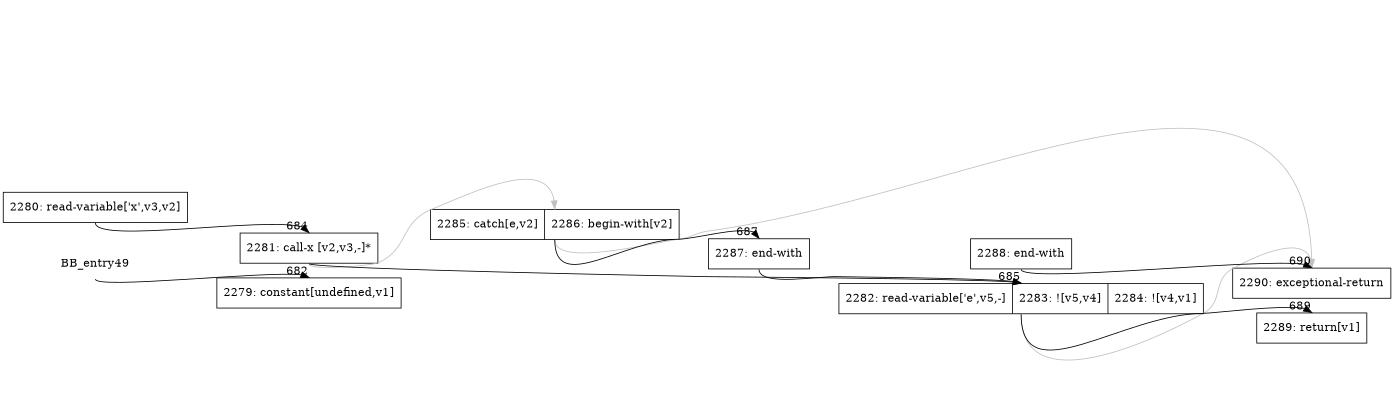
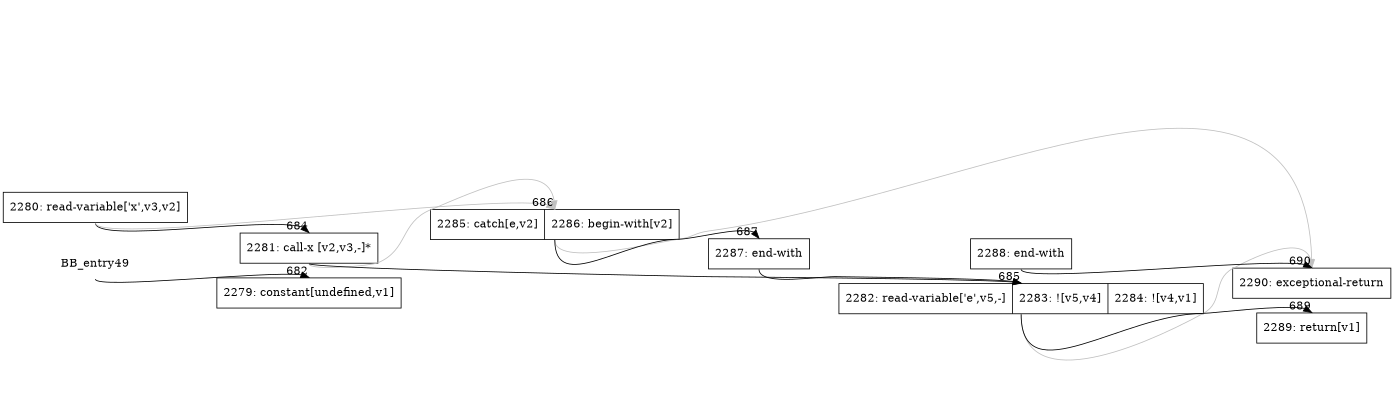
  digraph {
    rankdir=LR
    node [shape=record]
    edge [headport=n tailport=s]
    n1 [label=BB_entry49 shape=none]
    n2 [label="{2279: constant[undefined,v1]}"]
    n3 [label="{2280: read-variable['x',v3,v2]}"]
    n4 [label="{2281: call-x [v2,v3,-]*}"]
    n5 [label="{2285: catch[e,v2]|2286: begin-with[v2]}"]
    n6 [label="{2282: read-variable['e',v5,-]|2283: ![v5,v4]|2284: ![v4,v1]}"]
    n7 [label="{2290: exceptional-return}"]
    n8 [label="{2287: end-with}"]
    n9 [label="{2289: return[v1]}"]
    n10 [label="{2288: end-with}"]
    n1 -> n2 [headlabel="    682"]
    n3 -> n4 [headlabel="      684"]
+   n3 -> n5 [color=gray headlabel="      686"]
    n4 -> n5 [color=gray]
    n4 -> n6 [headlabel="      685"]
    n5 -> n7 [color=gray]
    n5 -> n8 [headlabel="      687"]
    n6 -> n7 [color=gray headlabel="      690"]
    n6 -> n9 [headlabel="      689"]
    n8 -> n6
    n10 -> n7
  }
